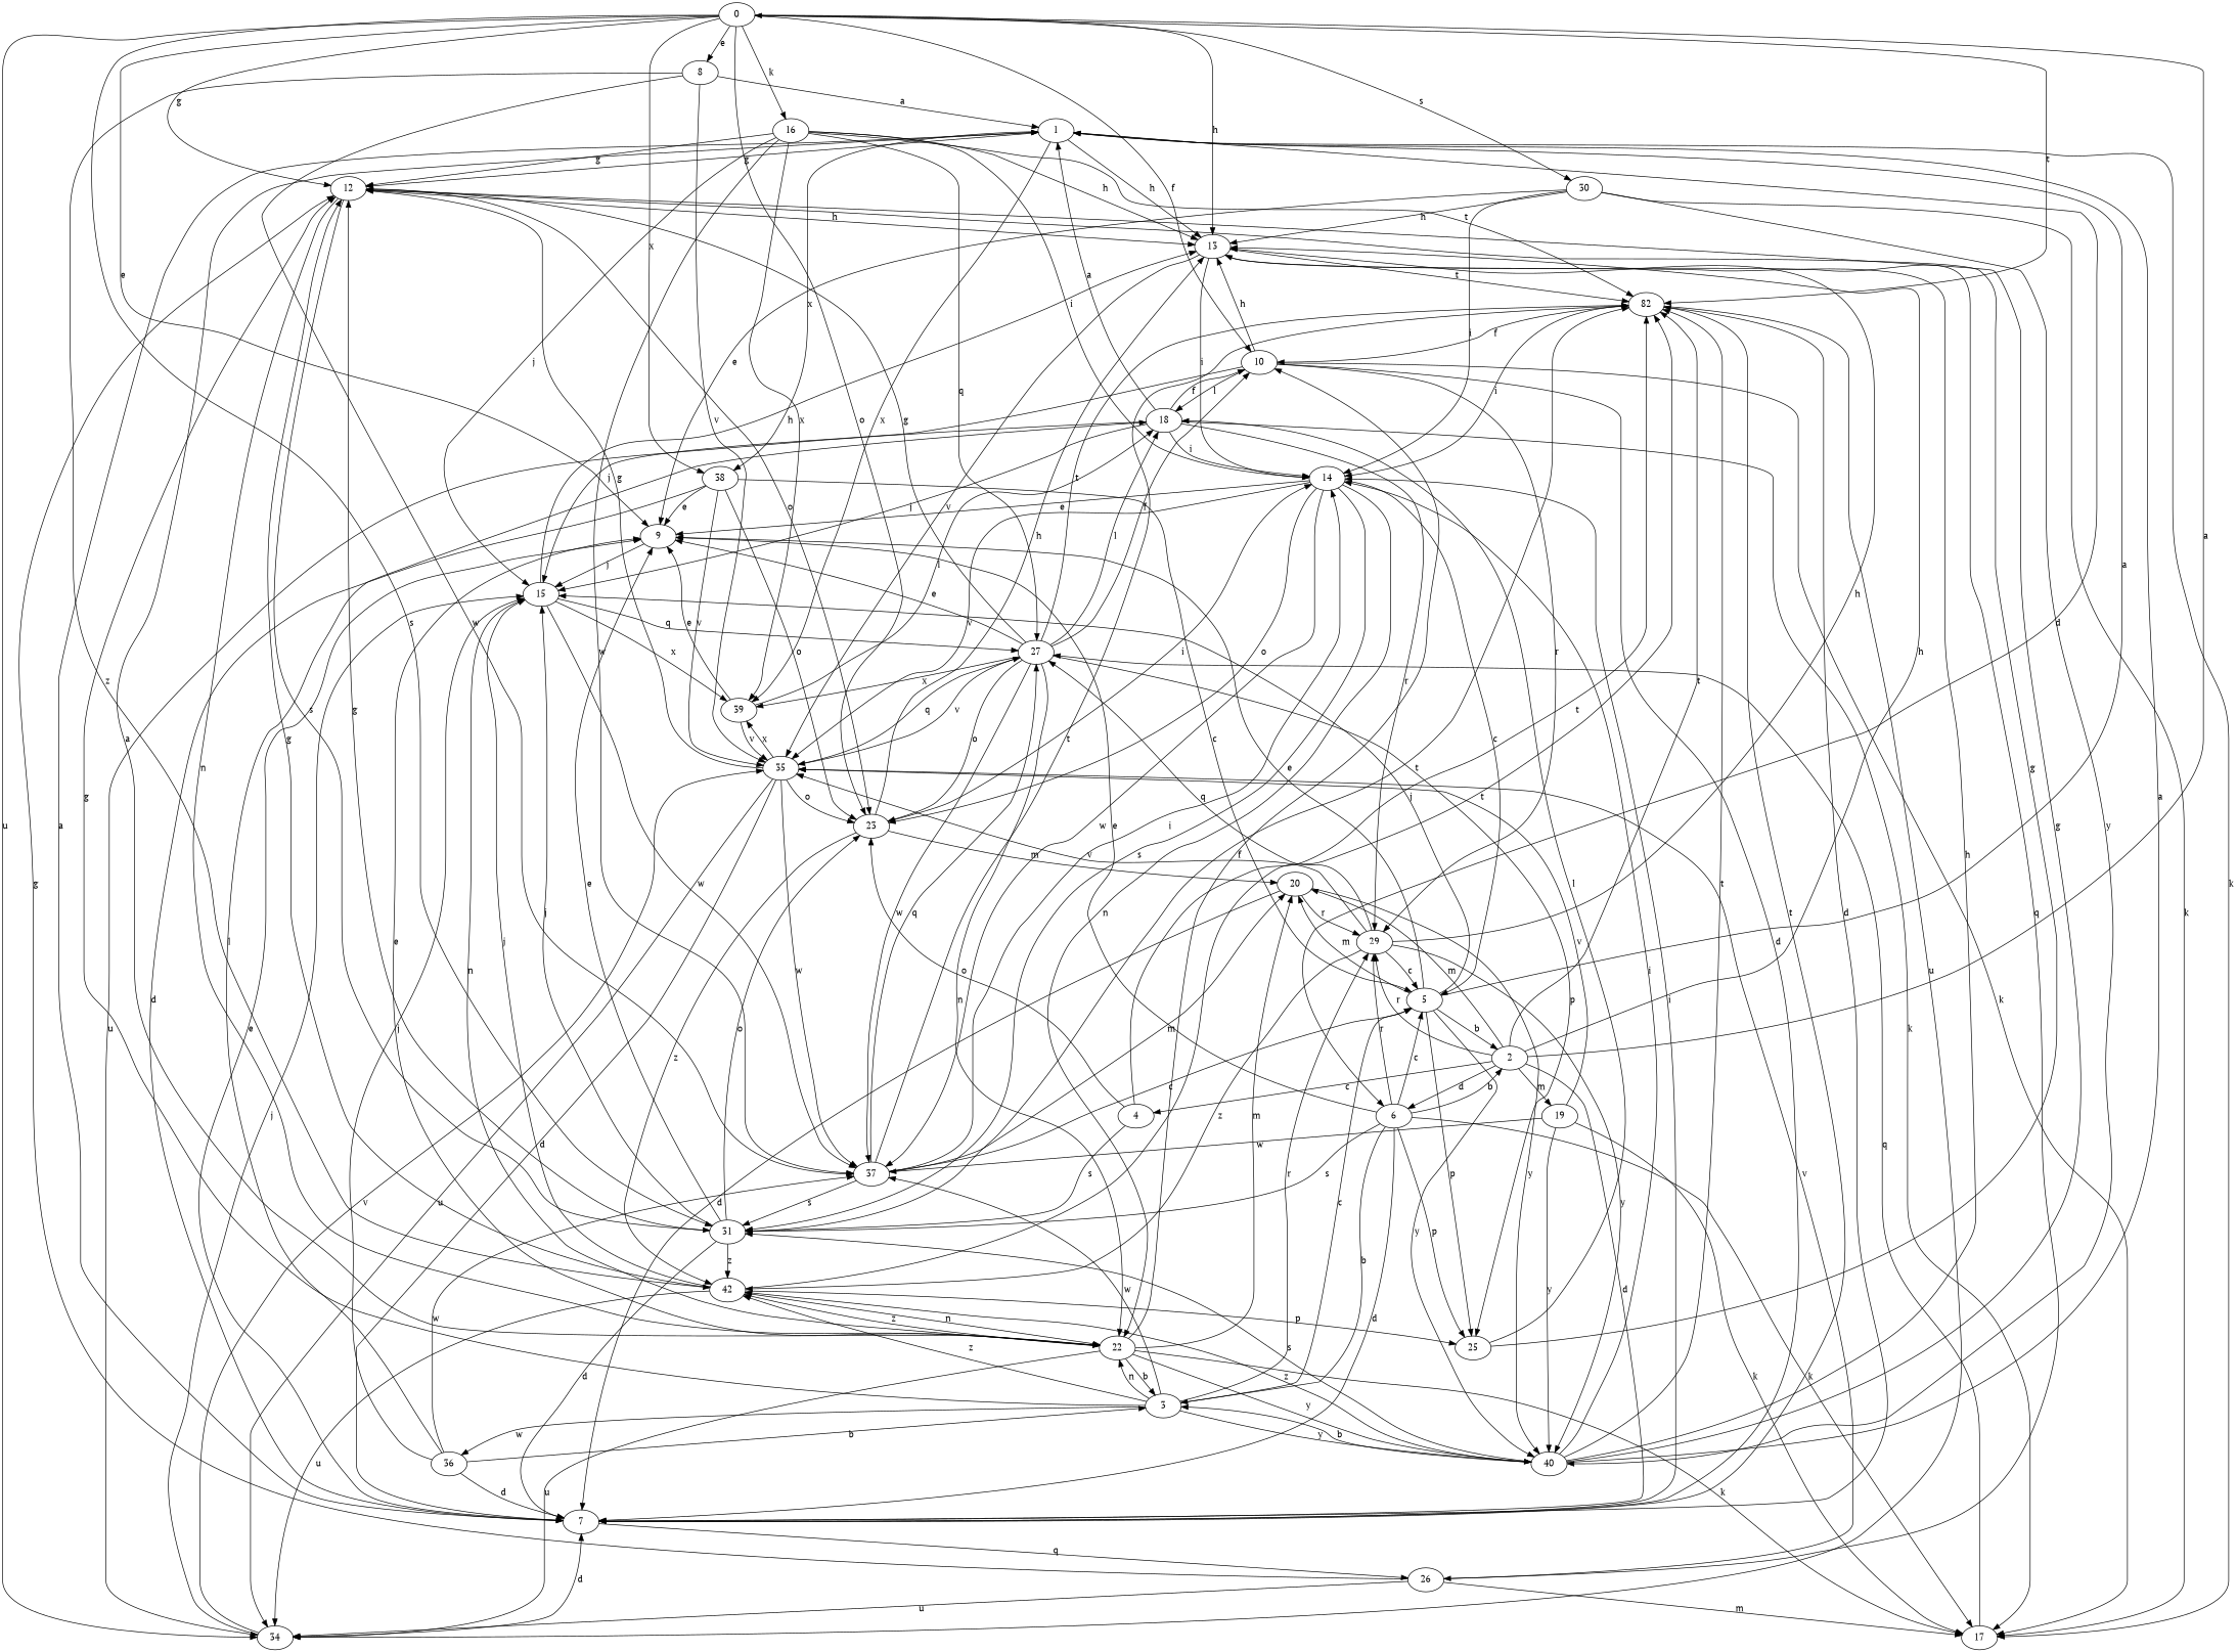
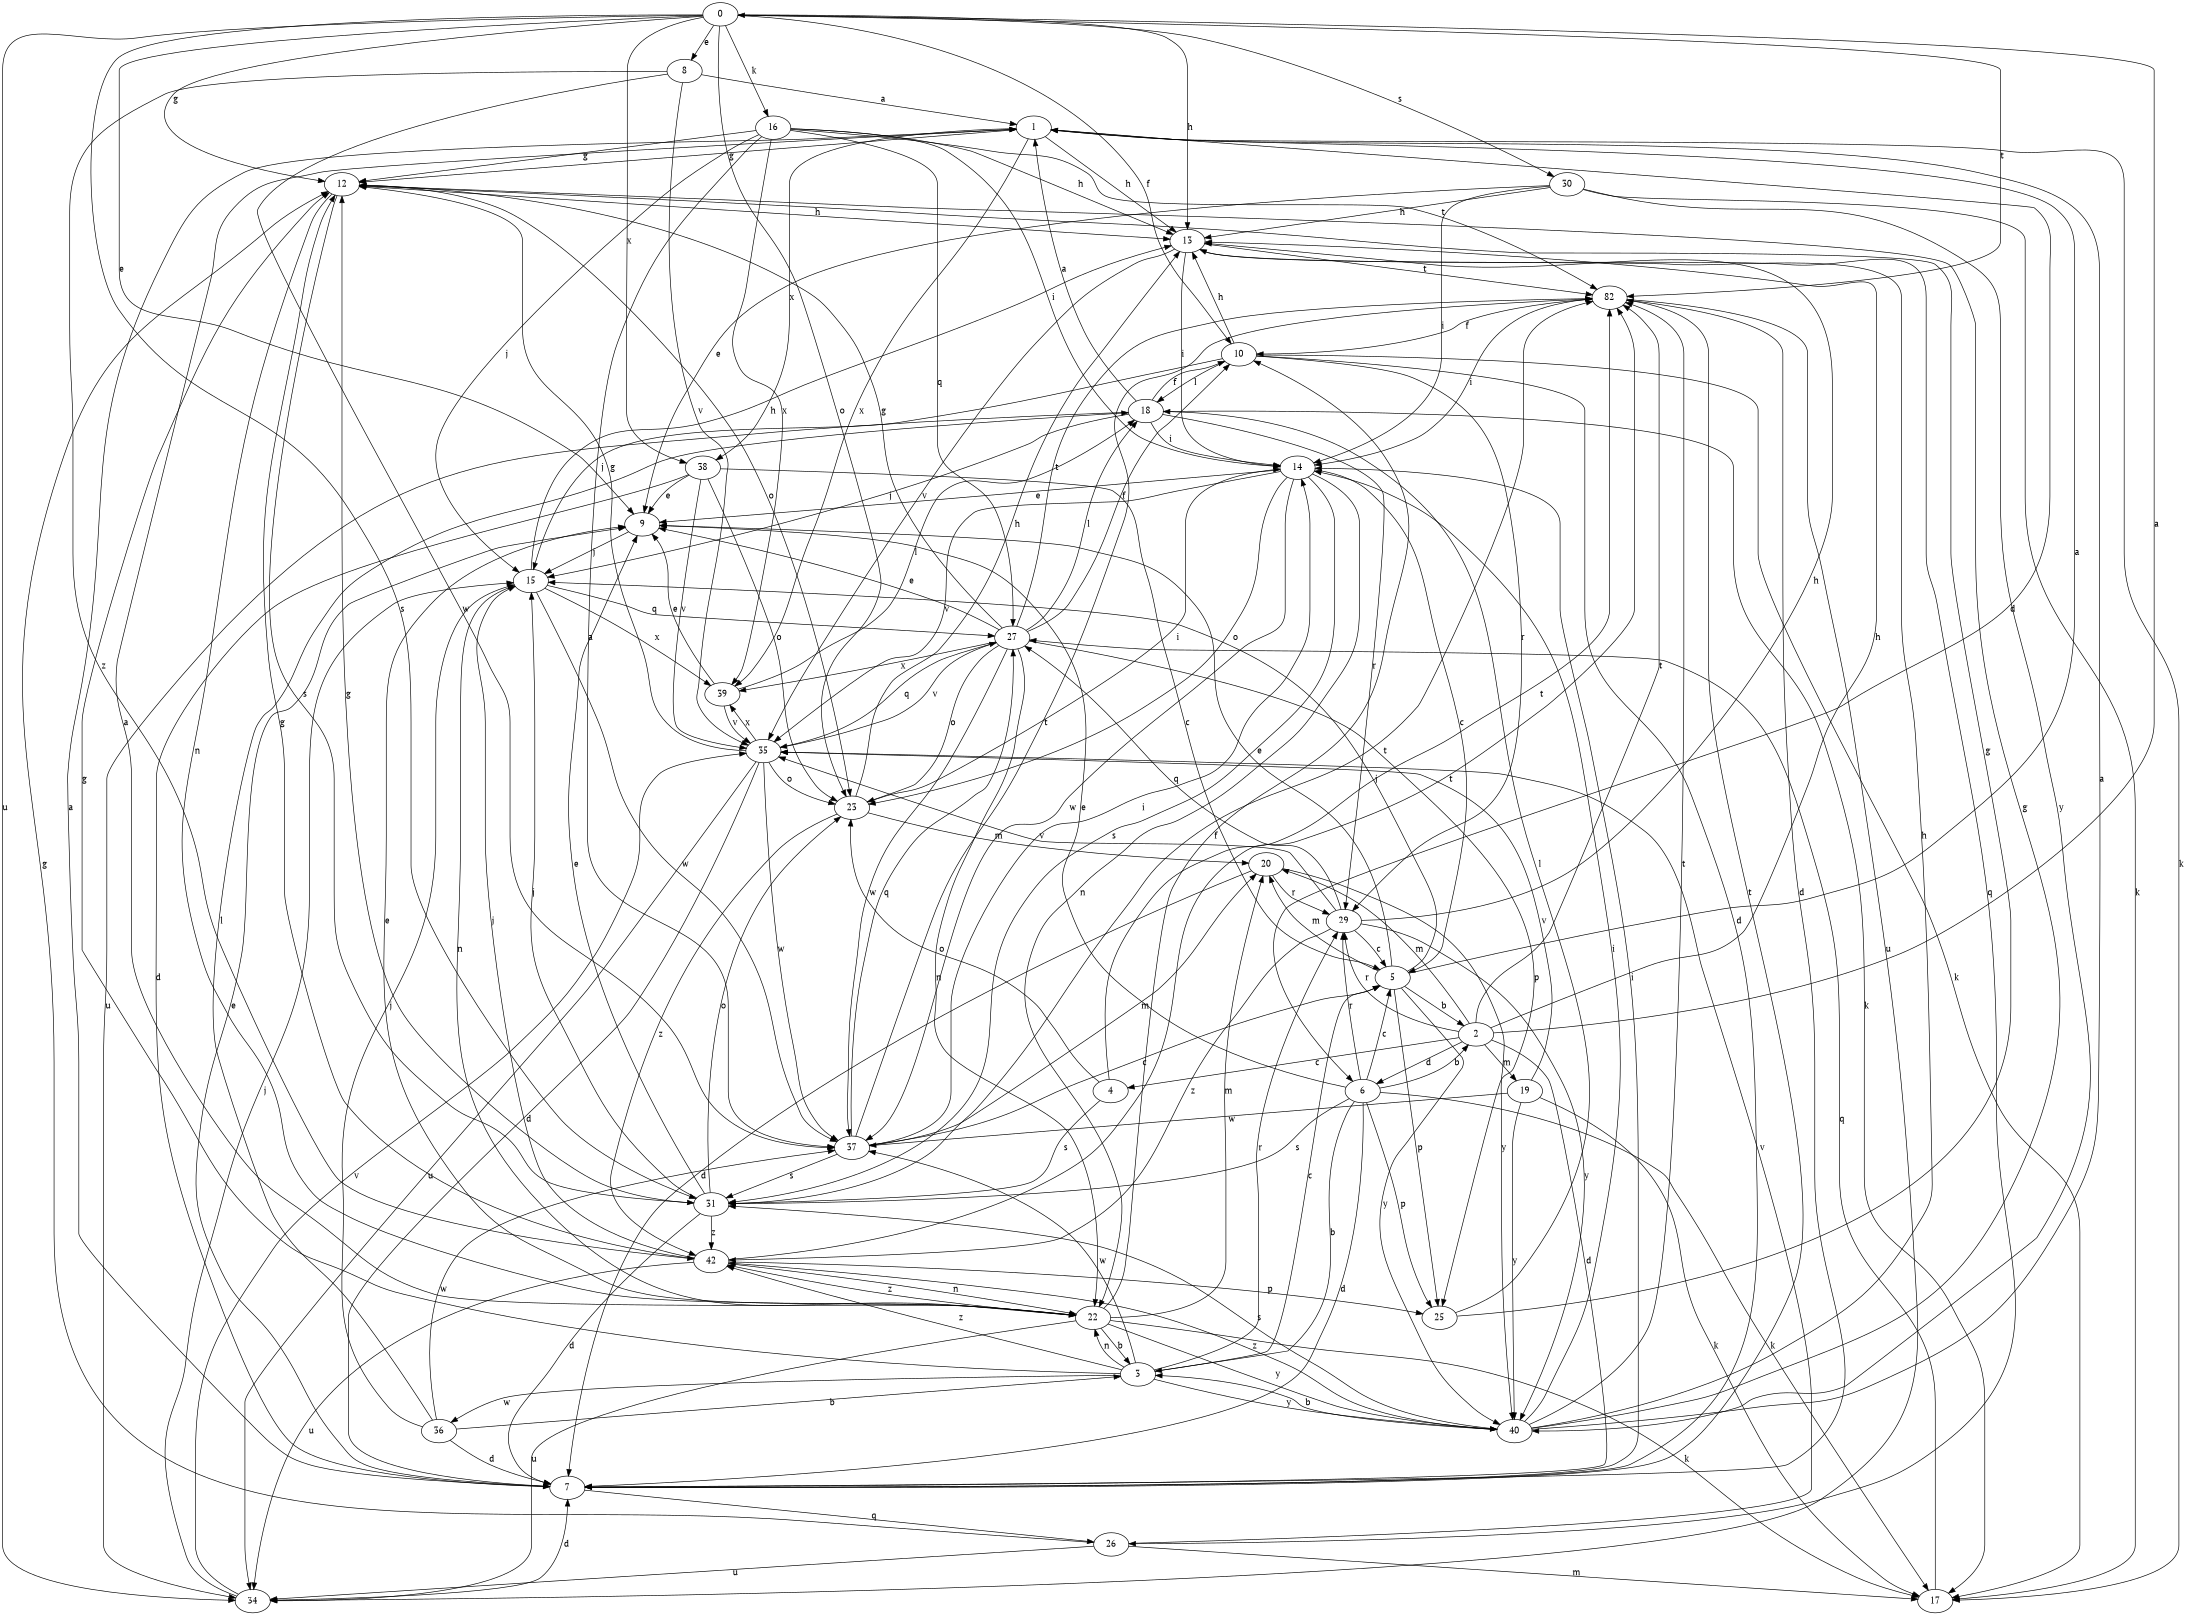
  strict digraph {
    fontname="PT Serif"
    node [fontname="PT Serif"]
    edge [fontname="PT Serif"]
    0
    8
    9
    10
    12
    13
    16
    23
    30
    31
    n11 [label=82]
    34
    38
    1
    37
    42
    35
    15
    17
    7
    29
    18
    22
    14
    26
    39
    27
    20
    40
    5
    6
    2
    3
    25
    4
    19
    36
    0 -> 8 [label=e]
    0 -> 9 [label=e]
    0 -> 10 [label=f]
    0 -> 12 [label=g]
    0 -> 13 [label=h]
    0 -> 16 [label=k]
    0 -> 23 [label=o]
    0 -> 30 [label=s]
    0 -> 31 [label=s]
    0 -> n11 [label=t]
    0 -> 34 [label=u]
    0 -> 38 [label=x]
    8 -> 1 [label=a]
    8 -> 37 [label=w]
    8 -> 42 [label=z]
    8 -> 35 [label=v]
    9 -> 15 [label=j]
    10 -> 13 [label=h]
    10 -> 15 [label=j]
    10 -> 17 [label=k]
    10 -> 7 [label=d]
    10 -> 29 [label=r]
    10 -> 18 [label=l]
    12 -> 13 [label=h]
    12 -> 23 [label=o]
    12 -> 31 [label=s]
    12 -> 22 [label=n]
    13 -> n11 [label=t]
    13 -> 35 [label=v]
    13 -> 14 [label=i]
    13 -> 26 [label=q]
    16 -> 12 [label=g]
    16 -> 13 [label=h]
    16 -> n11 [label=t]
-   16 -> 37 [label=w]
+   16 -> 37 [label=a]
    16 -> 15 [label=j]
    16 -> 14 [label=i]
    16 -> 39 [label=x]
    16 -> 27 [label=q]
    23 -> 13 [label=h]
    23 -> 42 [label=z]
    23 -> 14 [label=i]
    23 -> 20 [label=m]
    30 -> 9 [label=e]
    30 -> 13 [label=h]
    30 -> 17 [label=k]
    30 -> 14 [label=i]
    30 -> 40 [label=y]
    31 -> 9 [label=e]
    31 -> 12 [label=g]
    31 -> 23 [label=o]
    31 -> n11 [label=t]
    31 -> 42 [label=z]
    31 -> 15 [label=j]
    31 -> 7 [label=d]
    n11 -> 10 [label=f]
    n11 -> 34 [label=u]
    n11 -> 7 [label=d]
    n11 -> 14 [label=i]
    34 -> 35 [label=v]
    34 -> 15 [label=j]
    34 -> 7 [label=d]
    38 -> 9 [label=e]
    38 -> 23 [label=o]
    38 -> 35 [label=v]
    38 -> 7 [label=d]
    38 -> 5 [label=c]
    1 -> 12 [label=g]
    1 -> 13 [label=h]
    1 -> 38 [label=x]
    1 -> 17 [label=k]
    1 -> 39 [label=x]
    1 -> 6 [label=d]
    37 -> 31 [label=s]
    37 -> n11 [label=t]
    37 -> 14 [label=i]
    37 -> 27 [label=q]
    37 -> 20 [label=m]
    37 -> 5 [label=c]
    42 -> 12 [label=g]
    42 -> n11 [label=t]
    42 -> 34 [label=u]
    42 -> 15 [label=j]
    42 -> 22 [label=n]
    42 -> 25 [label=p]
    35 -> 12 [label=g]
    35 -> 23 [label=o]
    35 -> 34 [label=u]
    35 -> 37 [label=w]
    35 -> 7 [label=d]
    35 -> 39 [label=x]
    35 -> 27 [label=q]
    15 -> 13 [label=h]
    15 -> 37 [label=w]
    15 -> 22 [label=n]
    15 -> 39 [label=x]
    15 -> 27 [label=q]
    17 -> 27 [label=q]
    7 -> 9 [label=e]
    7 -> n11 [label=t]
    7 -> 1 [label=a]
    7 -> 14 [label=i]
    7 -> 26 [label=q]
    29 -> 13 [label=h]
    29 -> 42 [label=z]
    29 -> 35 [label=v]
    29 -> 27 [label=q]
    29 -> 40 [label=y]
    29 -> 5 [label=c]
    18 -> 10 [label=f]
    18 -> 34 [label=u]
    18 -> 1 [label=a]
    18 -> 15 [label=j]
    18 -> 17 [label=k]
    18 -> 29 [label=r]
    18 -> 14 [label=i]
    22 -> 9 [label=e]
    22 -> 10 [label=f]
    22 -> 34 [label=u]
    22 -> 1 [label=a]
    22 -> 42 [label=z]
    22 -> 17 [label=k]
    22 -> 20 [label=m]
    22 -> 40 [label=y]
    22 -> 3 [label=b]
    14 -> 9 [label=e]
    14 -> 23 [label=o]
    14 -> 31 [label=s]
    14 -> 37 [label=w]
    14 -> 35 [label=v]
    14 -> 22 [label=n]
    14 -> 5 [label=c]
    26 -> 12 [label=g]
    26 -> 34 [label=u]
    26 -> 35 [label=v]
    26 -> 17 [label=m]
    39 -> 9 [label=e]
    39 -> 35 [label=v]
    39 -> 18 [label=l]
    27 -> 9 [label=e]
    27 -> 10 [label=f]
    27 -> 12 [label=g]
    27 -> 23 [label=o]
    27 -> n11 [label=t]
    27 -> 37 [label=w]
    27 -> 35 [label=v]
    27 -> 18 [label=l]
    27 -> 22 [label=n]
    27 -> 39 [label=x]
    27 -> 25 [label=p]
    20 -> 7 [label=d]
    20 -> 29 [label=r]
    20 -> 40 [label=y]
    40 -> 12 [label=g]
    40 -> 13 [label=h]
    40 -> 31 [label=s]
    40 -> n11 [label=t]
    40 -> 1 [label=a]
    40 -> 42 [label=z]
    40 -> 14 [label=i]
    40 -> 3 [label=b]
    5 -> 9 [label=e]
    5 -> 1 [label=a]
    5 -> 15 [label=j]
    5 -> 20 [label=m]
    5 -> 40 [label=y]
    5 -> 2 [label=b]
    5 -> 25 [label=p]
    6 -> 9 [label=e]
    6 -> 31 [label=s]
    6 -> 17 [label=k]
    6 -> 7 [label=d]
    6 -> 29 [label=r]
    6 -> 5 [label=c]
    6 -> 2 [label=b]
    6 -> 3 [label=b]
    6 -> 25 [label=p]
    2 -> 0 [label=a]
    2 -> 13 [label=h]
    2 -> n11 [label=t]
    2 -> 7 [label=d]
    2 -> 29 [label=r]
    2 -> 20 [label=m]
    2 -> 6 [label=d]
    2 -> 4 [label=c]
    2 -> 19 [label=m]
    3 -> 12 [label=g]
    3 -> 37 [label=w]
    3 -> 42 [label=z]
    3 -> 29 [label=r]
    3 -> 22 [label=n]
    3 -> 40 [label=y]
    3 -> 5 [label=c]
    3 -> 36 [label=w]
    25 -> 12 [label=g]
    25 -> 18 [label=l]
    4 -> 23 [label=o]
    4 -> 31 [label=s]
    4 -> n11 [label=t]
    19 -> 37 [label=w]
    19 -> 35 [label=v]
    19 -> 17 [label=k]
    19 -> 40 [label=y]
    36 -> 37 [label=w]
    36 -> 15 [label=j]
    36 -> 7 [label=d]
    36 -> 18 [label=l]
    36 -> 3 [label=b]
  }
